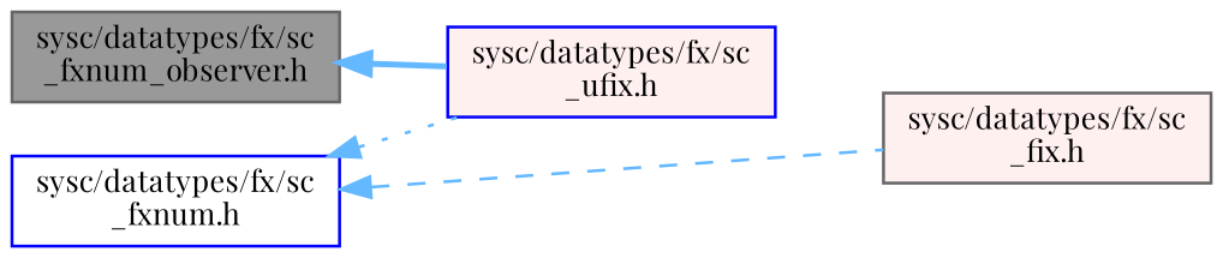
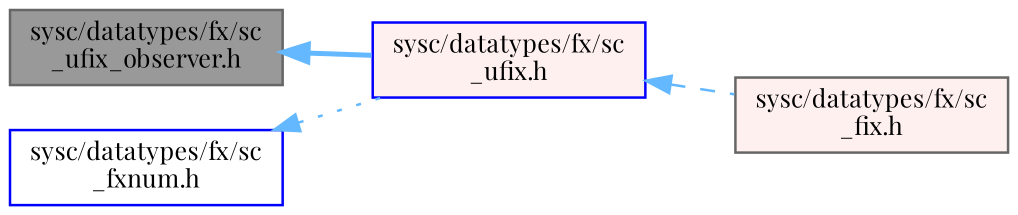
  digraph {
    fontname="Playfair Display"
    rankdir=LR
    node [color=gray40 fillcolor="#FFF0F0" fontname="Playfair Display" fontsize=10 shape=box style=filled]
    edge [color=steelblue1 dir=back fontname="Playfair Display" fontsize=10 labelfontname=FreeSans labelfontsize=10]
-   n1 [fillcolor=grey60 fontcolor=black height=0.2 label="sysc/datatypes/fx/sc\l_fxnum_observer.h" width=0.4]
+   n1 [fillcolor=grey60 fontcolor=black height=0.2 label="sysc/datatypes/fx/sc\l_ufix_observer.h" width=0.4]
    n2 [color=blue height=0.2 label="sysc/datatypes/fx/sc\l_ufix.h" width=0.4]
    n3 [color=blue fillcolor=white height=0.2 label="sysc/datatypes/fx/sc\l_fxnum.h" width=0.4]
    n4 [height=0.2 label="sysc/datatypes/fx/sc\l_fix.h" width=0.4]
    n1 -> n2 [style=bold]
    n3 -> n2 [style=dotted]
-   n3 -> n4 [style=dashed]
+   n2 -> n4 [style=dashed]
  }
